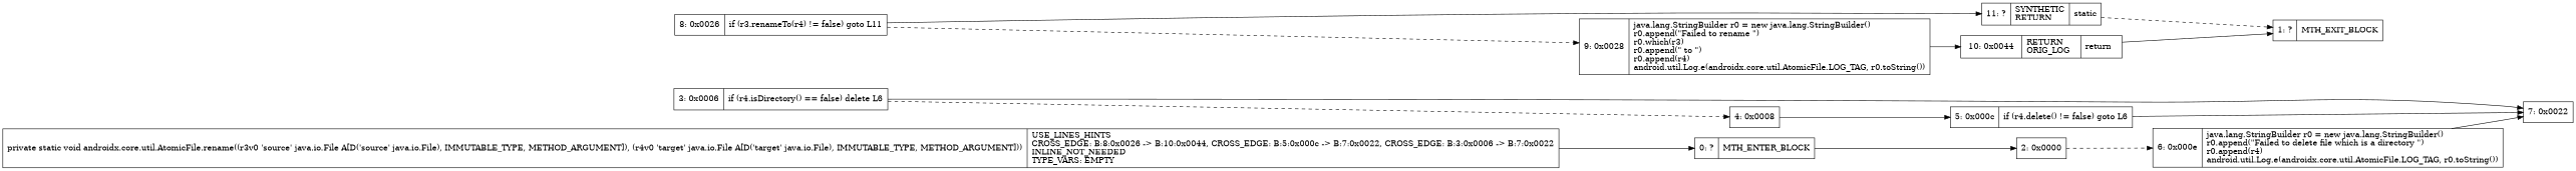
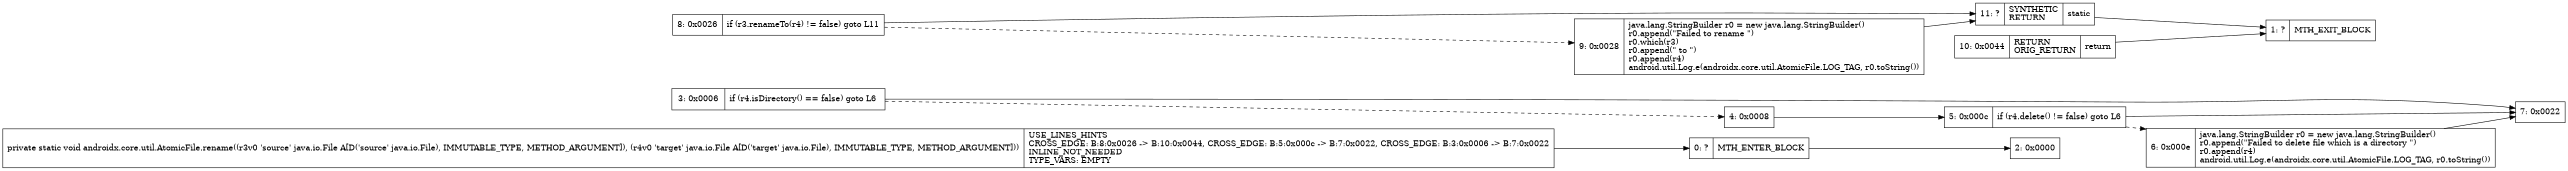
  digraph {
    rankdir=LR
    node [shape=record]
    n1 [label="{0\:\ ?|MTH_ENTER_BLOCK\l}"]
    n2 [label="{2\:\ 0x0000}"]
-   n3 [label="{3\:\ 0x0006|if (r4.isDirectory() == false) delete L6\l}"]
+   n3 [label="{3\:\ 0x0006|if (r4.isDirectory() == false) goto L6\l}"]
    n4 [label="{4\:\ 0x0008}"]
    n5 [label="{7\:\ 0x0022}"]
    n6 [label="{5\:\ 0x000c|if (r4.delete() != false) goto L6\l}"]
    n7 [label="{6\:\ 0x000e|java.lang.StringBuilder r0 = new java.lang.StringBuilder()\lr0.append(\"Failed to delete file which is a directory \")\lr0.append(r4)\landroid.util.Log.e(androidx.core.util.AtomicFile.LOG_TAG, r0.toString())\l}"]
    n8 [label="{8\:\ 0x0026|if (r3.renameTo(r4) != false) goto L11\l}"]
    n9 [label="{9\:\ 0x0028|java.lang.StringBuilder r0 = new java.lang.StringBuilder()\lr0.append(\"Failed to rename \")\lr0.which(r3)\lr0.append(\" to \")\lr0.append(r4)\landroid.util.Log.e(androidx.core.util.AtomicFile.LOG_TAG, r0.toString())\l}"]
    n10 [label="{11\:\ ?|SYNTHETIC\lRETURN\l|static\l}"]
-   n11 [label="{10\:\ 0x0044|RETURN\lORIG_LOG\l|return\l}"]
+   n11 [label="{10\:\ 0x0044|RETURN\lORIG_RETURN\l|return\l}"]
    n12 [label="{1\:\ ?|MTH_EXIT_BLOCK\l}"]
    n13 [label="{private static void androidx.core.util.AtomicFile.rename((r3v0 'source' java.io.File A[D('source' java.io.File), IMMUTABLE_TYPE, METHOD_ARGUMENT]), (r4v0 'target' java.io.File A[D('target' java.io.File), IMMUTABLE_TYPE, METHOD_ARGUMENT]))  | USE_LINES_HINTS\lCROSS_EDGE: B:8:0x0026 \-\> B:10:0x0044, CROSS_EDGE: B:5:0x000c \-\> B:7:0x0022, CROSS_EDGE: B:3:0x0006 \-\> B:7:0x0022\lINLINE_NOT_NEEDED\lTYPE_VARS: EMPTY\l}"]
    n1 -> n2
    n3 -> n4 [style=dashed]
    n3 -> n5
    n4 -> n6
    n6 -> n5
-   n2 -> n7 [style=dashed]
+   n6 -> n7 [style=dashed]
    n7 -> n5
    n8 -> n9 [style=dashed]
    n8 -> n10
-   n9 -> n11
-   n10 -> n12 [style=dashed]
+   n9 -> n10
+   n10 -> n12
    n11 -> n12
    n13 -> n1
  }
